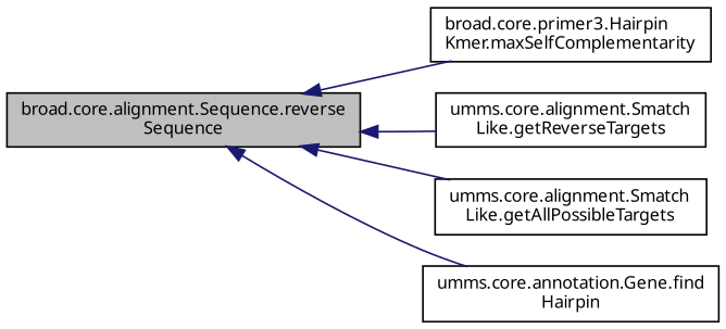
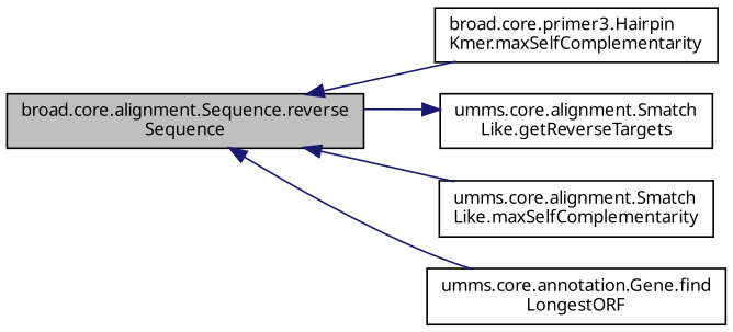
  digraph {
    fontname="Noto Sans"
    rankdir=LR
    node [color=black fillcolor=white fontname="Noto Sans" fontsize=10 shape=record style=filled]
    edge [color=midnightblue dir=back fontname="Noto Sans" fontsize=10 labelfontname=Helvetica labelfontsize=10 style=solid]
    n1 [fillcolor=grey75 fontcolor=black height=0.2 label="broad.core.alignment.Sequence.reverse\lSequence" width=0.4]
    n2 [height=0.2 label="broad.core.primer3.Hairpin\lKmer.maxSelfComplementarity" width=0.4]
    n3 [height=0.2 label="umms.core.alignment.Smatch\lLike.getReverseTargets" width=0.4]
-   n4 [height=0.2 label="umms.core.alignment.Smatch\lLike.getAllPossibleTargets" width=0.4]
-   n5 [height=0.2 label="umms.core.annotation.Gene.find\lHairpin" width=0.4]
+   n4 [height=0.2 label="umms.core.alignment.Smatch\lLike.maxSelfComplementarity" width=0.4]
+   n5 [height=0.2 label="umms.core.annotation.Gene.find\lLongestORF" width=0.4]
    n1 -> n2
-   n1 -> n3
+   n3 -> n1
    n1 -> n4
    n1 -> n5
  }
